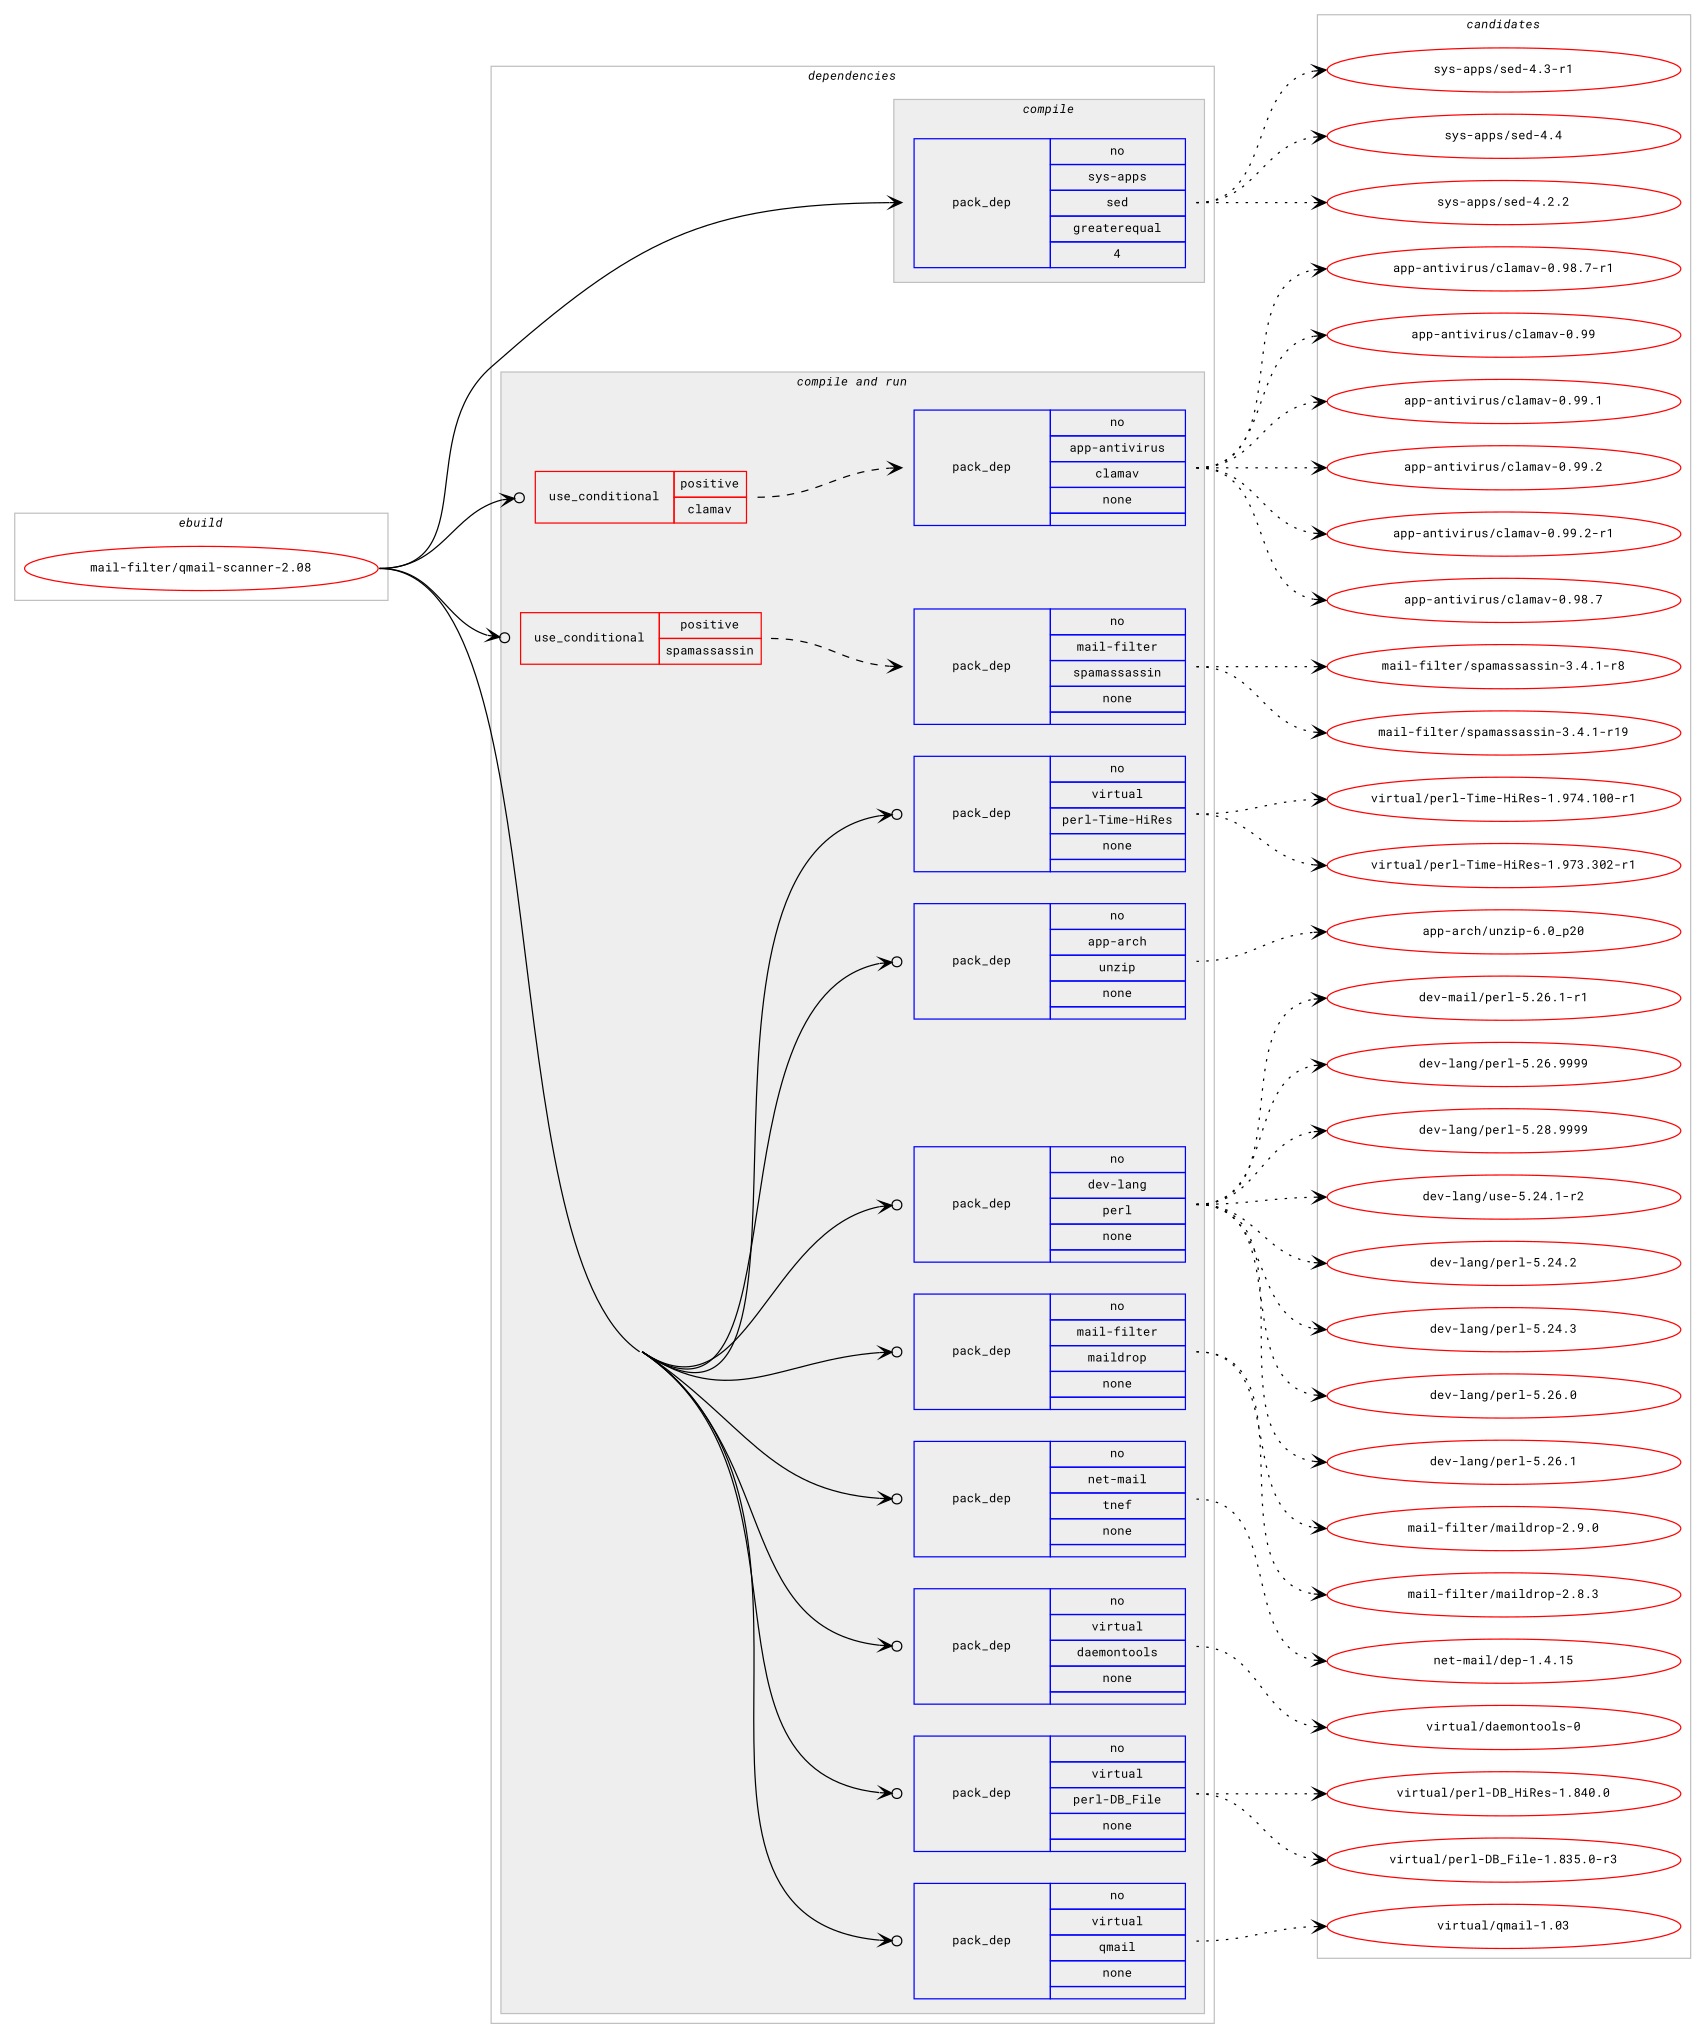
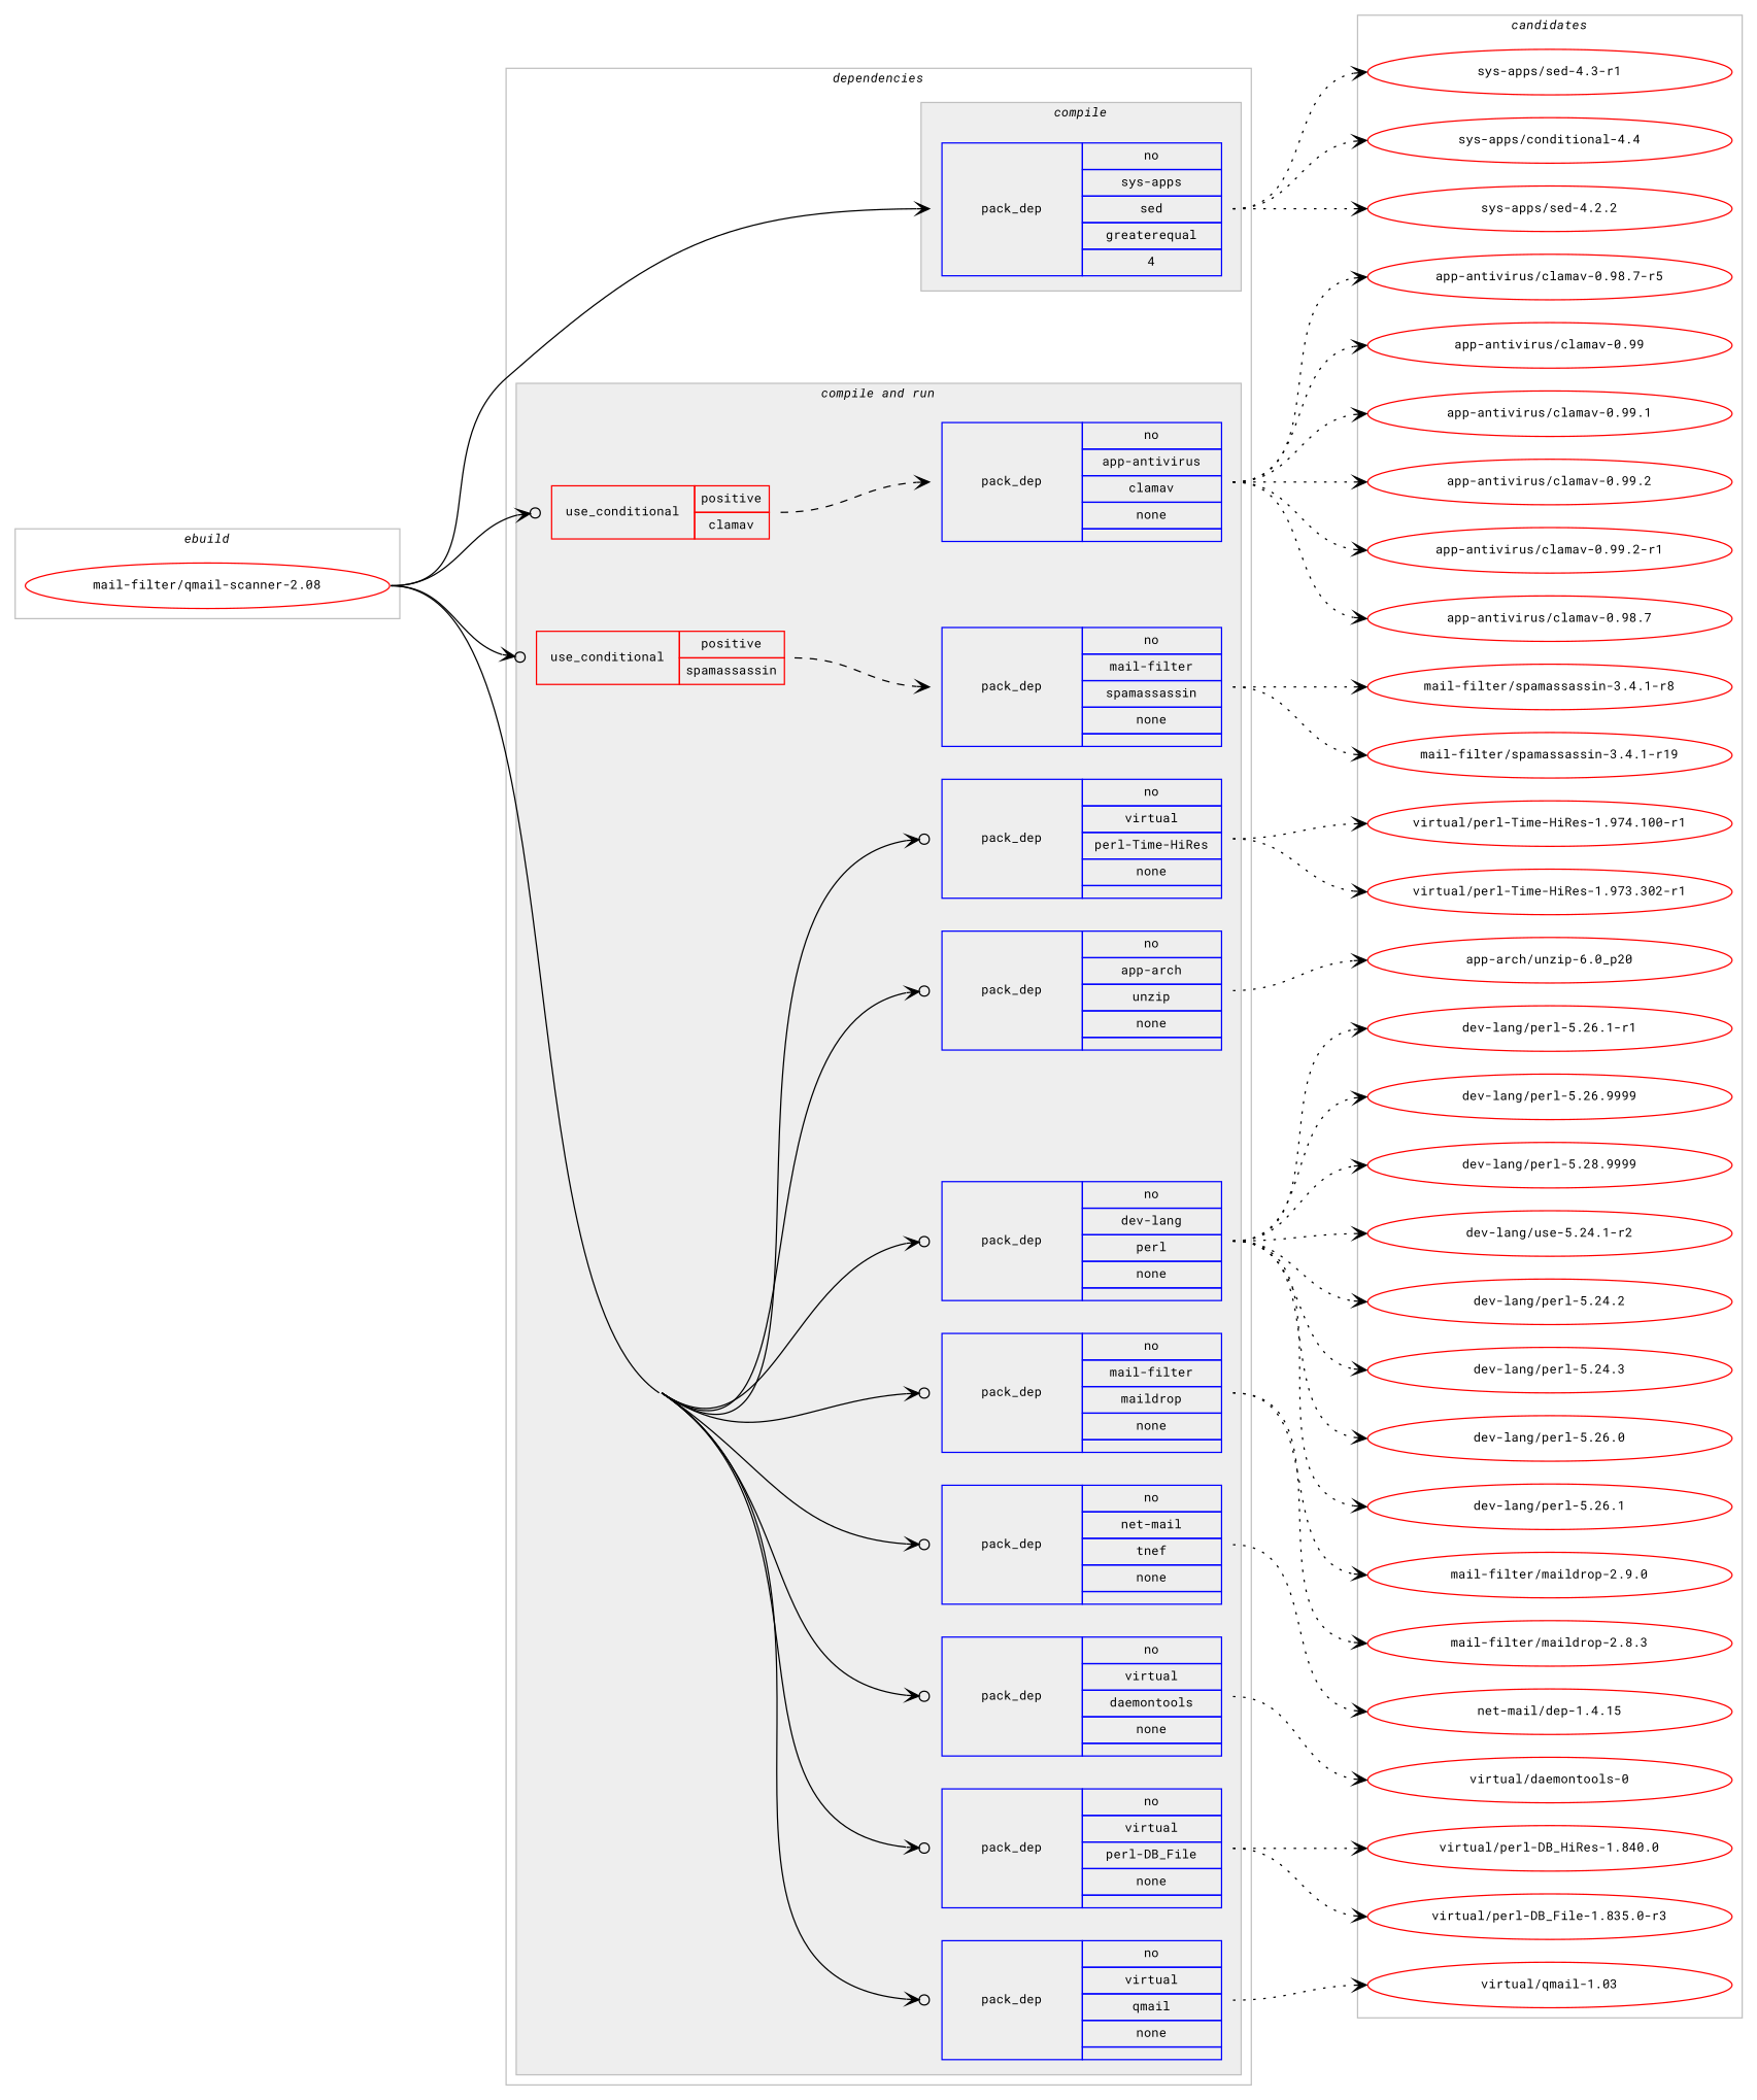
  digraph {
    compound=true
    concentrate=true
    fontname="Roboto Mono"
    fontsize=10
    newrank=true
    rankdir=LR
    ranksep=1.5
    node [color=red fontname="Roboto Mono" fontsize=10]
    edge [arrowhead=vee fontname="Roboto Mono" headport=w style=dotted tailport=e weight=100]
    n1 [label="mail-filter/qmail-scanner-2.08" width=4]
    n2 [color=blue label=<<TABLE BORDER="0" CELLBORDER="1" CELLSPACING="0" CELLPADDING="4" WIDTH="220"><TR><TD ROWSPAN="6" CELLPADDING="30">pack_dep</TD></TR><TR><TD WIDTH="110">no</TD></TR><TR><TD>sys-apps</TD></TR><TR><TD>sed</TD></TR><TR><TD>greaterequal</TD></TR><TR><TD>4</TD></TR></TABLE>> shape=none]
    n3 [color=blue label=<<TABLE BORDER="0" CELLBORDER="1" CELLSPACING="0" CELLPADDING="4" WIDTH="220"><TR><TD ROWSPAN="6" CELLPADDING="30">pack_dep</TD></TR><TR><TD WIDTH="110">no</TD></TR><TR><TD>app-antivirus</TD></TR><TR><TD>clamav</TD></TR><TR><TD>none</TD></TR><TR><TD></TD></TR></TABLE>> shape=none]
    n4 [label=<<TABLE BORDER="0" CELLBORDER="1" CELLSPACING="0" CELLPADDING="4"><TR><TD ROWSPAN="3" CELLPADDING="10">use_conditional</TD></TR><TR><TD>positive</TD></TR><TR><TD>clamav</TD></TR></TABLE>> shape=none]
    n5 [color=blue label=<<TABLE BORDER="0" CELLBORDER="1" CELLSPACING="0" CELLPADDING="4" WIDTH="220"><TR><TD ROWSPAN="6" CELLPADDING="30">pack_dep</TD></TR><TR><TD WIDTH="110">no</TD></TR><TR><TD>mail-filter</TD></TR><TR><TD>spamassassin</TD></TR><TR><TD>none</TD></TR><TR><TD></TD></TR></TABLE>> shape=none]
    n6 [label=<<TABLE BORDER="0" CELLBORDER="1" CELLSPACING="0" CELLPADDING="4"><TR><TD ROWSPAN="3" CELLPADDING="10">use_conditional</TD></TR><TR><TD>positive</TD></TR><TR><TD>spamassassin</TD></TR></TABLE>> shape=none]
    n7 [color=blue label=<<TABLE BORDER="0" CELLBORDER="1" CELLSPACING="0" CELLPADDING="4" WIDTH="220"><TR><TD ROWSPAN="6" CELLPADDING="30">pack_dep</TD></TR><TR><TD WIDTH="110">no</TD></TR><TR><TD>virtual</TD></TR><TR><TD>perl-Time-HiRes</TD></TR><TR><TD>none</TD></TR><TR><TD></TD></TR></TABLE>> shape=none]
    n8 [color=blue label=<<TABLE BORDER="0" CELLBORDER="1" CELLSPACING="0" CELLPADDING="4" WIDTH="220"><TR><TD ROWSPAN="6" CELLPADDING="30">pack_dep</TD></TR><TR><TD WIDTH="110">no</TD></TR><TR><TD>app-arch</TD></TR><TR><TD>unzip</TD></TR><TR><TD>none</TD></TR><TR><TD></TD></TR></TABLE>> shape=none]
    n9 [color=blue label=<<TABLE BORDER="0" CELLBORDER="1" CELLSPACING="0" CELLPADDING="4" WIDTH="220"><TR><TD ROWSPAN="6" CELLPADDING="30">pack_dep</TD></TR><TR><TD WIDTH="110">no</TD></TR><TR><TD>dev-lang</TD></TR><TR><TD>perl</TD></TR><TR><TD>none</TD></TR><TR><TD></TD></TR></TABLE>> shape=none]
    n10 [color=blue label=<<TABLE BORDER="0" CELLBORDER="1" CELLSPACING="0" CELLPADDING="4" WIDTH="220"><TR><TD ROWSPAN="6" CELLPADDING="30">pack_dep</TD></TR><TR><TD WIDTH="110">no</TD></TR><TR><TD>mail-filter</TD></TR><TR><TD>maildrop</TD></TR><TR><TD>none</TD></TR><TR><TD></TD></TR></TABLE>> shape=none]
    n11 [color=blue label=<<TABLE BORDER="0" CELLBORDER="1" CELLSPACING="0" CELLPADDING="4" WIDTH="220"><TR><TD ROWSPAN="6" CELLPADDING="30">pack_dep</TD></TR><TR><TD WIDTH="110">no</TD></TR><TR><TD>net-mail</TD></TR><TR><TD>tnef</TD></TR><TR><TD>none</TD></TR><TR><TD></TD></TR></TABLE>> shape=none]
    n12 [color=blue label=<<TABLE BORDER="0" CELLBORDER="1" CELLSPACING="0" CELLPADDING="4" WIDTH="220"><TR><TD ROWSPAN="6" CELLPADDING="30">pack_dep</TD></TR><TR><TD WIDTH="110">no</TD></TR><TR><TD>virtual</TD></TR><TR><TD>daemontools</TD></TR><TR><TD>none</TD></TR><TR><TD></TD></TR></TABLE>> shape=none]
    n13 [color=blue label=<<TABLE BORDER="0" CELLBORDER="1" CELLSPACING="0" CELLPADDING="4" WIDTH="220"><TR><TD ROWSPAN="6" CELLPADDING="30">pack_dep</TD></TR><TR><TD WIDTH="110">no</TD></TR><TR><TD>virtual</TD></TR><TR><TD>perl-DB_File</TD></TR><TR><TD>none</TD></TR><TR><TD></TD></TR></TABLE>> shape=none]
    n14 [color=blue label=<<TABLE BORDER="0" CELLBORDER="1" CELLSPACING="0" CELLPADDING="4" WIDTH="220"><TR><TD ROWSPAN="6" CELLPADDING="30">pack_dep</TD></TR><TR><TD WIDTH="110">no</TD></TR><TR><TD>virtual</TD></TR><TR><TD>qmail</TD></TR><TR><TD>none</TD></TR><TR><TD></TD></TR></TABLE>> shape=none]
    n15 [label="sys-apps/sed-4.2.2" width=4]
    n16 [label="sys-apps/sed-4.3-r1" width=4]
-   n17 [label="sys-apps/sed-4.4" width=4]
+   n17 [label="sys-apps/conditional-4.4" width=4]
    n18 [label="app-antivirus/clamav-0.98.7" width=4]
-   n19 [label="app-antivirus/clamav-0.98.7-r1" width=4]
+   n19 [label="app-antivirus/clamav-0.98.7-r5" width=4]
    n20 [label="app-antivirus/clamav-0.99" width=4]
    n21 [label="app-antivirus/clamav-0.99.1" width=4]
    n22 [label="app-antivirus/clamav-0.99.2" width=4]
    n23 [label="app-antivirus/clamav-0.99.2-r1" width=4]
    n24 [label="mail-filter/spamassassin-3.4.1-r19" width=4]
    n25 [label="mail-filter/spamassassin-3.4.1-r8" width=4]
    n26 [label="app-arch/unzip-6.0_p20" width=4]
    n27 [label="dev-lang/use-5.24.1-r2" width=4]
    n28 [label="dev-lang/perl-5.24.2" width=4]
    n29 [label="dev-lang/perl-5.24.3" width=4]
    n30 [label="dev-lang/perl-5.26.0" width=4]
    n31 [label="dev-lang/perl-5.26.1" width=4]
-   n32 [label="dev-mail/perl-5.26.1-r1" width=4]
+   n32 [label="dev-lang/perl-5.26.1-r1" width=4]
    n33 [label="dev-lang/perl-5.26.9999" width=4]
    n34 [label="dev-lang/perl-5.28.9999" width=4]
    n35 [label="mail-filter/maildrop-2.8.3" width=4]
    n36 [label="mail-filter/maildrop-2.9.0" width=4]
    n37 [label="net-mail/dep-1.4.15" width=4]
    n38 [label="virtual/daemontools-0" width=4]
    n39 [label="virtual/perl-DB_File-1.835.0-r3" width=4]
    n40 [label="virtual/perl-DB_HiRes-1.840.0" width=4]
    n41 [label="virtual/perl-Time-HiRes-1.973.302-r1" width=4]
    n42 [label="virtual/perl-Time-HiRes-1.974.100-r1" width=4]
    n43 [label="virtual/qmail-1.03" width=4]
    subgraph cluster_1 {
      color=gray
      label=<<i>ebuild</i>>
      rank=same
      n1
    }
    subgraph cluster_2 {
      color=gray
      label=<<i>dependencies</i>>
      subgraph cluster_3 {
        color=gray
        fillcolor="#eeeeee"
        label=<<i>compile</i>>
        style=filled
        subgraph sub_4 {
          color=gray
          fillcolor="#eeeeee"
          label=<<i>compile</i>>
          style=filled
          n2
        }
      }
      subgraph cluster_5 {
        color=gray
        fillcolor="#eeeeee"
        label=<<i>compile and run</i>>
        style=filled
        subgraph sub_6 {
          color=gray
          fillcolor="#eeeeee"
          label=<<i>compile and run</i>>
          style=filled
          n4
          subgraph sub_7 {
            color=gray
            fillcolor="#eeeeee"
            label=<<i>compile and run</i>>
            style=filled
            n3
          }
        }
        subgraph sub_8 {
          color=gray
          fillcolor="#eeeeee"
          label=<<i>compile and run</i>>
          style=filled
          n6
          subgraph sub_9 {
            color=gray
            fillcolor="#eeeeee"
            label=<<i>compile and run</i>>
            style=filled
            n5
          }
        }
        subgraph sub_10 {
          color=gray
          fillcolor="#eeeeee"
          label=<<i>compile and run</i>>
          style=filled
          n7
        }
        subgraph sub_11 {
          color=gray
          fillcolor="#eeeeee"
          label=<<i>compile and run</i>>
          style=filled
          n8
        }
        subgraph sub_12 {
          color=gray
          fillcolor="#eeeeee"
          label=<<i>compile and run</i>>
          style=filled
          n9
        }
        subgraph sub_13 {
          color=gray
          fillcolor="#eeeeee"
          label=<<i>compile and run</i>>
          style=filled
          n10
        }
        subgraph sub_14 {
          color=gray
          fillcolor="#eeeeee"
          label=<<i>compile and run</i>>
          style=filled
          n11
        }
        subgraph sub_15 {
          color=gray
          fillcolor="#eeeeee"
          label=<<i>compile and run</i>>
          style=filled
          n12
        }
        subgraph sub_16 {
          color=gray
          fillcolor="#eeeeee"
          label=<<i>compile and run</i>>
          style=filled
          n13
        }
        subgraph sub_17 {
          color=gray
          fillcolor="#eeeeee"
          label=<<i>compile and run</i>>
          style=filled
          n14
        }
      }
      subgraph cluster_18 {
        color=gray
        fillcolor="#eeeeee"
        label=<<i>run</i>>
        style=filled
      }
    }
    subgraph cluster_19 {
      color=gray
      label=<<i>candidates</i>>
      rank=same
      subgraph sub_20 {
        color=black
        label=<<i>candidates</i>>
        nodesep=1
        rank=same
        n15
        n16
        n17
      }
      subgraph sub_21 {
        color=black
        label=<<i>candidates</i>>
        nodesep=1
        rank=same
        n18
        n19
        n20
        n21
        n22
        n23
      }
      subgraph sub_22 {
        color=black
        label=<<i>candidates</i>>
        nodesep=1
        rank=same
        n24
        n25
      }
      subgraph sub_23 {
        color=black
        label=<<i>candidates</i>>
        nodesep=1
        rank=same
        n26
      }
      subgraph sub_24 {
        color=black
        label=<<i>candidates</i>>
        nodesep=1
        rank=same
        n27
        n28
        n29
        n30
        n31
        n32
        n33
        n34
      }
      subgraph sub_25 {
        color=black
        label=<<i>candidates</i>>
        nodesep=1
        rank=same
        n35
        n36
      }
      subgraph sub_26 {
        color=black
        label=<<i>candidates</i>>
        nodesep=1
        rank=same
        n37
      }
      subgraph sub_27 {
        color=black
        label=<<i>candidates</i>>
        nodesep=1
        rank=same
        n38
      }
      subgraph sub_28 {
        color=black
        label=<<i>candidates</i>>
        nodesep=1
        rank=same
        n39
        n40
      }
      subgraph sub_29 {
        color=black
        label=<<i>candidates</i>>
        nodesep=1
        rank=same
        n41
        n42
      }
      subgraph sub_30 {
        color=black
        label=<<i>candidates</i>>
        nodesep=1
        rank=same
        n43
      }
    }
    n1 -> n2 [style=solid weight=20]
    n1 -> n4 [arrowhead=odotvee style=solid weight=20]
    n1 -> n6 [arrowhead=odotvee style=solid weight=20]
    n1 -> n7 [arrowhead=odotvee style=solid weight=20]
    n1 -> n8 [arrowhead=odotvee style=solid weight=20]
    n1 -> n9 [arrowhead=odotvee style=solid weight=20]
    n1 -> n10 [arrowhead=odotvee style=solid weight=20]
    n1 -> n11 [arrowhead=odotvee style=solid weight=20]
    n1 -> n12 [arrowhead=odotvee style=solid weight=20]
    n1 -> n13 [arrowhead=odotvee style=solid weight=20]
    n1 -> n14 [arrowhead=odotvee style=solid weight=20]
    n2 -> n15
    n2 -> n16
    n2 -> n17
    n3 -> n18
    n3 -> n19
    n3 -> n20
    n3 -> n21
    n3 -> n22
    n3 -> n23
    n4 -> n3 [style=dashed weight=20]
    n5 -> n24
    n5 -> n25
    n6 -> n5 [style=dashed weight=20]
    n7 -> n41
    n7 -> n42
    n8 -> n26
    n9 -> n27
    n9 -> n28
    n9 -> n29
    n9 -> n30
    n9 -> n31
    n9 -> n32
    n9 -> n33
    n9 -> n34
    n10 -> n35
    n10 -> n36
    n11 -> n37
    n12 -> n38
    n13 -> n39
    n13 -> n40
    n14 -> n43
  }
